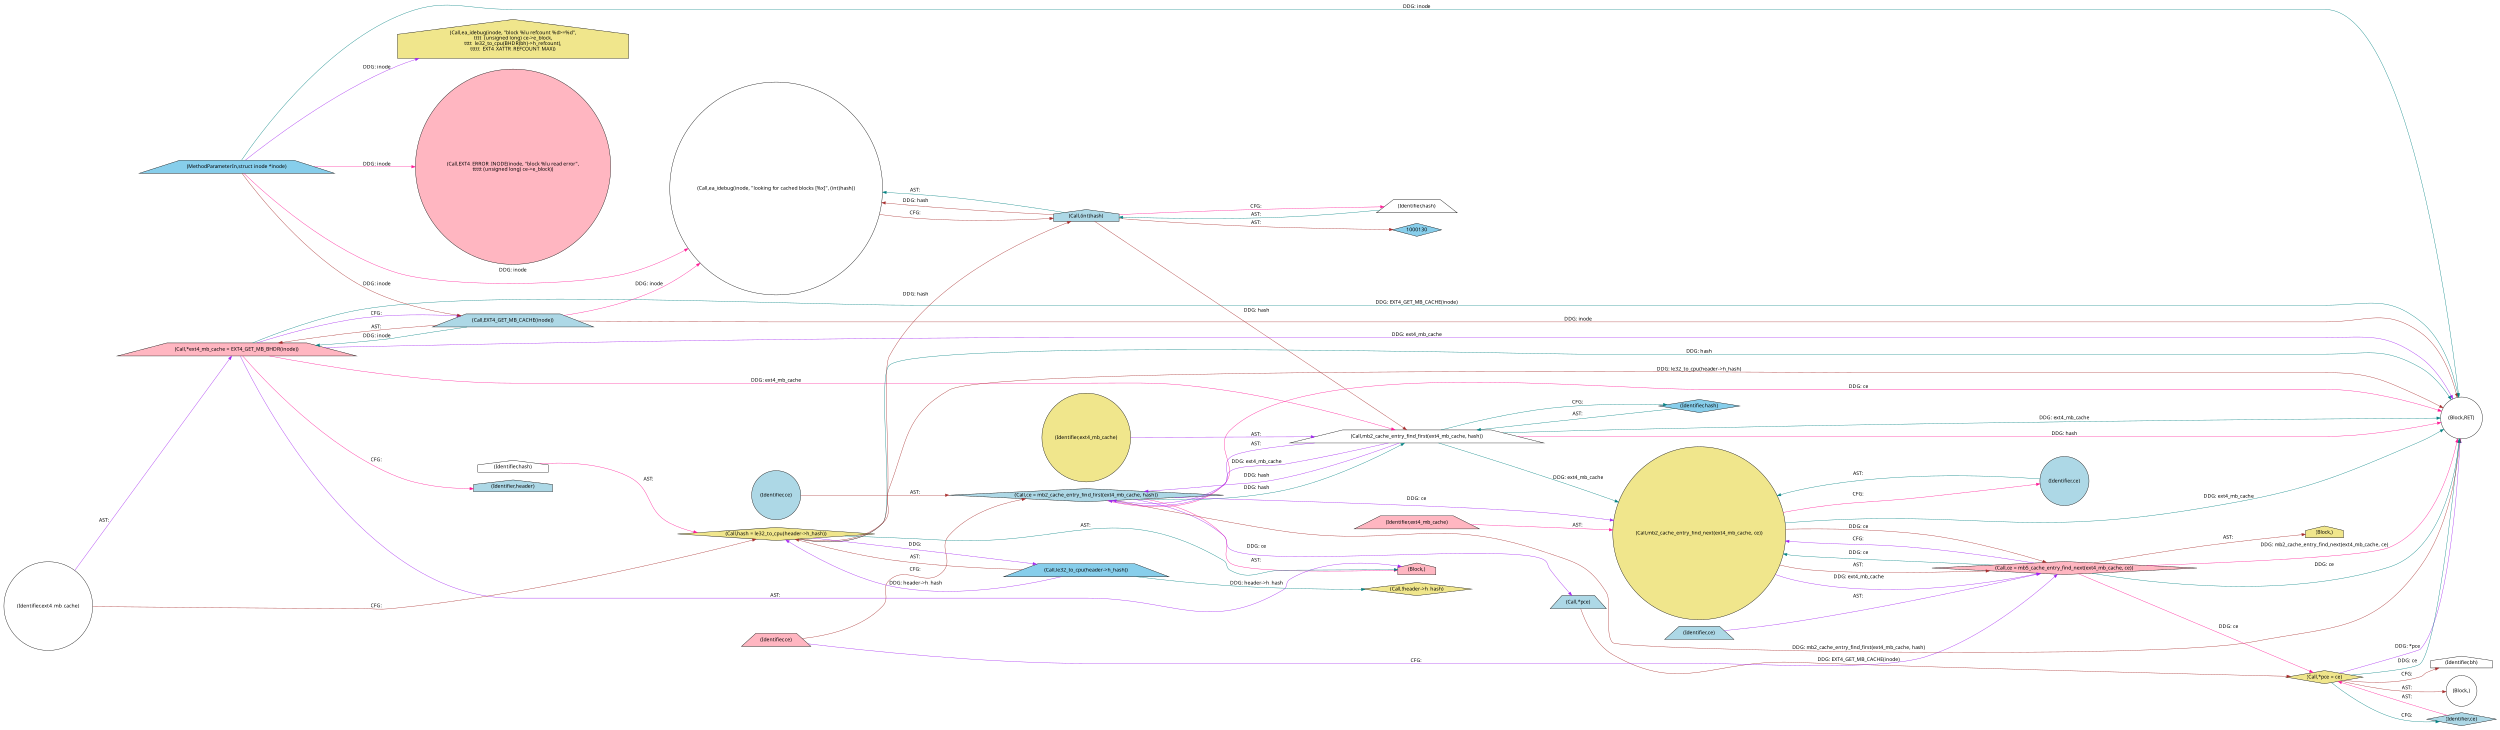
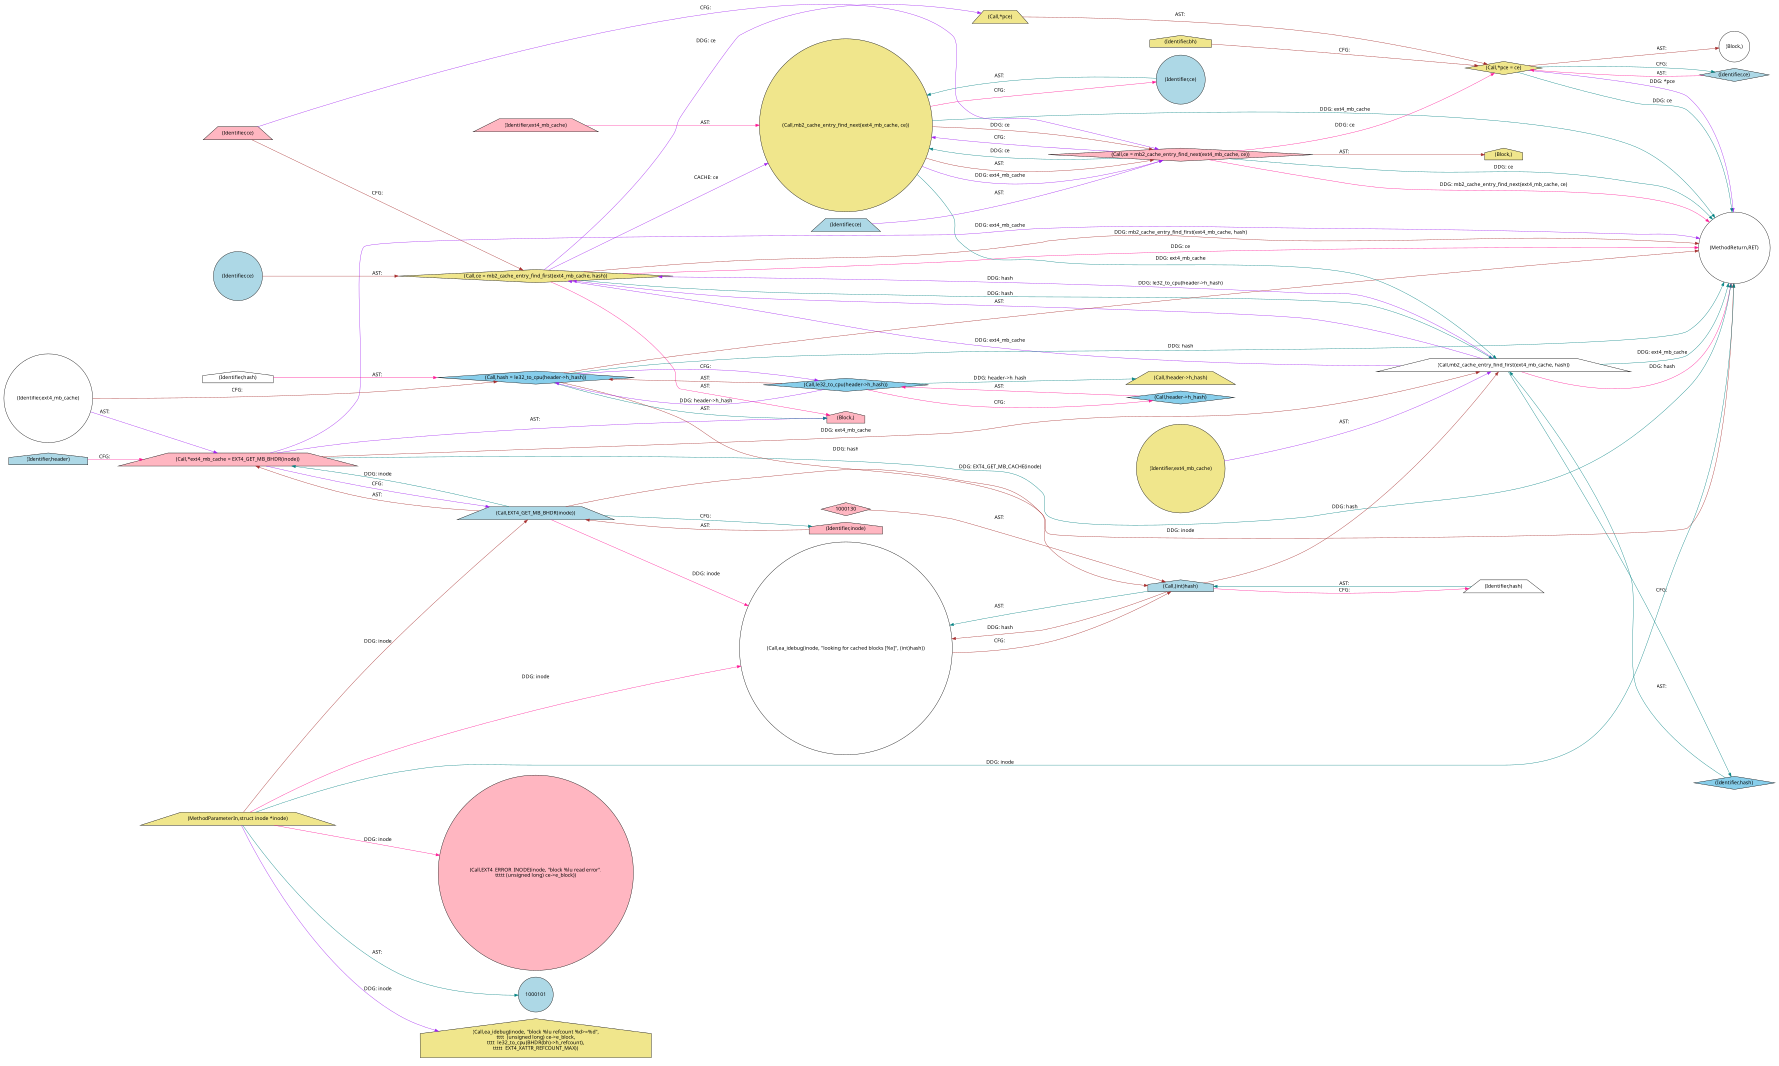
  digraph {
    fontname="Noto Sans"
    rankdir=LR
    node [fillcolor=lightblue fontname="Noto Sans" shape=circle style=filled]
    edge [color=brown fontname="Noto Sans"]
    n1 [fillcolor=khaki label="(Call,*pce = ce)" shape=diamond]
    n2 [fillcolor=white label="(Block,)"]
    n3 [label="(Identifier,ce)" shape=diamond]
-   n4 [fillcolor=white label="(Block,RET)"]
-   n5 [label="(Call,ce = mb2_cache_entry_find_first(ext4_mb_cache, hash))" shape=diamond]
+   n4 [fillcolor=white label="(MethodReturn,RET)"]
+   n5 [fillcolor=khaki label="(Call,ce = mb2_cache_entry_find_first(ext4_mb_cache, hash))" shape=diamond]
    n6 [fillcolor=white label="(Call,mb2_cache_entry_find_first(ext4_mb_cache, hash))" shape=trapezium]
    n7 [fillcolor=khaki label="(Call,mb2_cache_entry_find_next(ext4_mb_cache, ce))"]
    n8 [fillcolor=lightpink label="(Block,)" shape=house]
-   n9 [label="(Call,*pce)" shape=trapezium]
+   n9 [fillcolor=khaki label="(Call,*pce)" shape=trapezium]
    n10 [fillcolor=skyblue label="(Identifier,hash)" shape=diamond]
-   n11 [fillcolor=lightpink label="(Call,ce = mb5_cache_entry_find_next(ext4_mb_cache, ce))" shape=diamond]
+   n11 [fillcolor=lightpink label="(Call,ce = mb2_cache_entry_find_next(ext4_mb_cache, ce))" shape=diamond]
    n12 [label="(Identifier,ce)"]
    n13 [fillcolor=lightpink label="(Call,*ext4_mb_cache = EXT4_GET_MB_BHDR(inode))" shape=trapezium]
-   n14 [label="(Call,EXT4_GET_MB_CACHE(inode))" shape=trapezium]
+   n14 [label="(Call,EXT4_GET_MB_BHDR(inode))" shape=trapezium]
+   n15 [fillcolor=lightpink label="(Identifier,inode)" shape=house]
    n16 [fillcolor=white label="(Call,ea_idebug(inode, \"looking for cached blocks [%x]\", (int)hash))"]
    n17 [label="(Call,(int)hash)" shape=house]
-   n18 [fillcolor=skyblue label="(MethodParameterIn,struct inode *inode)" shape=trapezium]
+   n18 [fillcolor=khaki label="(MethodParameterIn,struct inode *inode)" shape=trapezium]
    n19 [fillcolor=khaki label="(Call,ea_idebug(inode, \"block %lu refcount %d>=%d\",\n\t\t\t\t  (unsigned long) ce->e_block,\n\t\t\t\t  le32_to_cpu(BHDR(bh)->h_refcount),\n\t\t\t\t\t  EXT4_XATTR_REFCOUNT_MAX))" shape=house]
    n20 [fillcolor=lightpink label="(Call,EXT4_ERROR_INODE(inode, \"block %lu read error\",\n\t\t\t\t\t (unsigned long) ce->e_block))"]
+   1000101
    n22 [fillcolor=white label="(Identifier,hash)" shape=trapezium]
-   n23 [fillcolor=khaki label="(Call,hash = le32_to_cpu(header->h_hash))" shape=diamond]
-   n24 [fillcolor=skyblue label="(Call,le32_to_cpu(header->h_hash))" shape=trapezium]
-   n25 [fillcolor=khaki label="(Call,!header->h_hash)" shape=diamond]
+   n23 [fillcolor=skyblue label="(Call,hash = le32_to_cpu(header->h_hash))" shape=diamond]
+   n24 [fillcolor=skyblue label="(Call,le32_to_cpu(header->h_hash))" shape=diamond]
+   n25 [fillcolor=khaki label="(Call,!header->h_hash)" shape=trapezium]
+   n26 [fillcolor=skyblue label="(Call,header->h_hash)" shape=diamond]
    n27 [fillcolor=khaki label="(Block,)" shape=house]
    n28 [fillcolor=white label="(Identifier,hash)" shape=house]
    n29 [fillcolor=white label="(Identifier,ext4_mb_cache)"]
    n30 [fillcolor=lightpink label="(Identifier,ext4_mb_cache)" shape=trapezium]
    n31 [fillcolor=lightpink label="(Identifier,ce)" shape=trapezium]
    n32 [label="(Identifier,ce)" shape=trapezium]
    n33 [label="(Identifier,ce)"]
    n34 [fillcolor=khaki label="(Identifier,ext4_mb_cache)"]
-   n35 [fillcolor=white label="(Identifier,bh)" shape=house]
+   n35 [fillcolor=khaki label="(Identifier,bh)" shape=house]
    n36 [label="(Identifier,header)" shape=house]
-   1000130 [fillcolor=skyblue shape=diamond]
+   1000130 [fillcolor=lightpink shape=diamond]
    n1 -> n2 [label="AST: "]
    n1 -> n3 [color=teal label="CFG: "]
    n1 -> n4 [color=purple label="DDG: *pce"]
    n1 -> n4 [color=teal label="DDG: ce"]
    n3 -> n1 [color=deeppink label="AST: "]
    n5 -> n4 [label="DDG: mb2_cache_entry_find_first(ext4_mb_cache, hash)"]
    n5 -> n4 [color=deeppink label="DDG: ce"]
    n5 -> n6 [color=teal label="DDG: hash"]
-   n5 -> n7 [color=purple label="DDG: ce"]
+   n5 -> n7 [color=purple label="CACHE: ce"]
    n5 -> n8 [color=deeppink label="AST: "]
    n5 -> n9 [color=purple label="DDG: ce"]
    n6 -> n4 [color=teal label="DDG: ext4_mb_cache"]
    n6 -> n4 [color=deeppink label="DDG: hash"]
    n6 -> n5 [color=purple label="AST: "]
    n6 -> n5 [color=purple label="DDG: ext4_mb_cache"]
    n6 -> n5 [color=purple label="DDG: hash"]
-   n6 -> n7 [color=teal label="DDG: ext4_mb_cache"]
+   n7 -> n6 [color=teal label="DDG: ext4_mb_cache"]
    n6 -> n10 [color=teal label="CFG: "]
    n7 -> n4 [color=teal label="DDG: ext4_mb_cache"]
    n7 -> n11 [label="AST: "]
    n7 -> n11 [color=purple label="DDG: ext4_mb_cache"]
    n7 -> n11 [label="DDG: ce"]
    n7 -> n12 [color=deeppink label="CFG: "]
-   n9 -> n1 [label="DDG: EXT4_GET_MB_CACHE(inode)"]
+   n9 -> n1 [label="AST: "]
    n10 -> n6 [color=teal label="AST: "]
    n11 -> n1 [color=deeppink label="DDG: ce"]
    n11 -> n4 [color=deeppink label="DDG: mb2_cache_entry_find_next(ext4_mb_cache, ce)"]
    n11 -> n4 [color=teal label="DDG: ce"]
    n11 -> n7 [color=purple label="CFG: "]
    n11 -> n7 [color=teal label="DDG: ce"]
    n11 -> n27 [label="AST: "]
    n12 -> n7 [color=teal label="AST: "]
    n13 -> n4 [color=teal label="DDG: EXT4_GET_MB_CACHE(inode)"]
    n13 -> n4 [color=purple label="DDG: ext4_mb_cache"]
-   n13 -> n6 [color=deeppink label="DDG: ext4_mb_cache"]
+   n13 -> n6 [label="DDG: ext4_mb_cache"]
    n13 -> n8 [color=purple label="AST: "]
    n13 -> n14 [color=purple label="CFG: "]
    n14 -> n4 [label="DDG: inode"]
    n14 -> n13 [label="AST: "]
    n14 -> n13 [color=teal label="DDG: inode"]
+   n14 -> n15 [color=teal label="CFG: "]
    n14 -> n16 [color=deeppink label="DDG: inode"]
+   n15 -> n14 [label="AST: "]
    n16 -> n17 [label="CFG: "]
    n17 -> n6 [label="DDG: hash"]
    n17 -> n16 [color=teal label="AST: "]
    n17 -> n16 [label="DDG: hash"]
    n17 -> n22 [color=deeppink label="CFG: "]
    n18 -> n4 [color=teal label="DDG: inode"]
    n18 -> n14 [label="DDG: inode"]
    n18 -> n16 [color=deeppink label="DDG: inode"]
    n18 -> n19 [color=purple label="DDG: inode"]
    n18 -> n20 [color=deeppink label="DDG: inode"]
+   n18 -> 1000101 [color=teal label="AST: "]
    n22 -> n17 [color=teal label="AST: "]
    n23 -> n4 [color=teal label="DDG: hash"]
    n23 -> n4 [label="DDG: le32_to_cpu(header->h_hash)"]
    n23 -> n8 [color=teal label="AST: "]
    n23 -> n17 [label="DDG: hash"]
-   n23 -> n24 [color=purple label="DDG: "]
+   n23 -> n24 [color=purple label="CFG: "]
    n24 -> n23 [label="AST: "]
    n24 -> n23 [color=purple label="DDG: header->h_hash"]
    n24 -> n25 [color=teal label="DDG: header->h_hash"]
+   n24 -> n26 [color=deeppink label="CFG: "]
+   n26 -> n24 [color=deeppink label="AST: "]
    n28 -> n23 [color=deeppink label="AST: "]
    n29 -> n13 [color=purple label="AST: "]
    n29 -> n23 [label="CFG: "]
    n30 -> n7 [color=deeppink label="AST: "]
    n31 -> n5 [label="CFG: "]
    n31 -> n11 [color=purple label="CFG: "]
    n32 -> n11 [color=purple label="AST: "]
    n33 -> n5 [label="AST: "]
    n34 -> n6 [color=purple label="AST: "]
-   n1 -> n35 [label="CFG: "]
-   n13 -> n36 [color=deeppink label="CFG: "]
-   n17 -> 1000130 [label="AST: "]
+   n35 -> n1 [label="CFG: "]
+   n36 -> n13 [color=deeppink label="CFG: "]
+   1000130 -> n17 [label="AST: "]
  }
